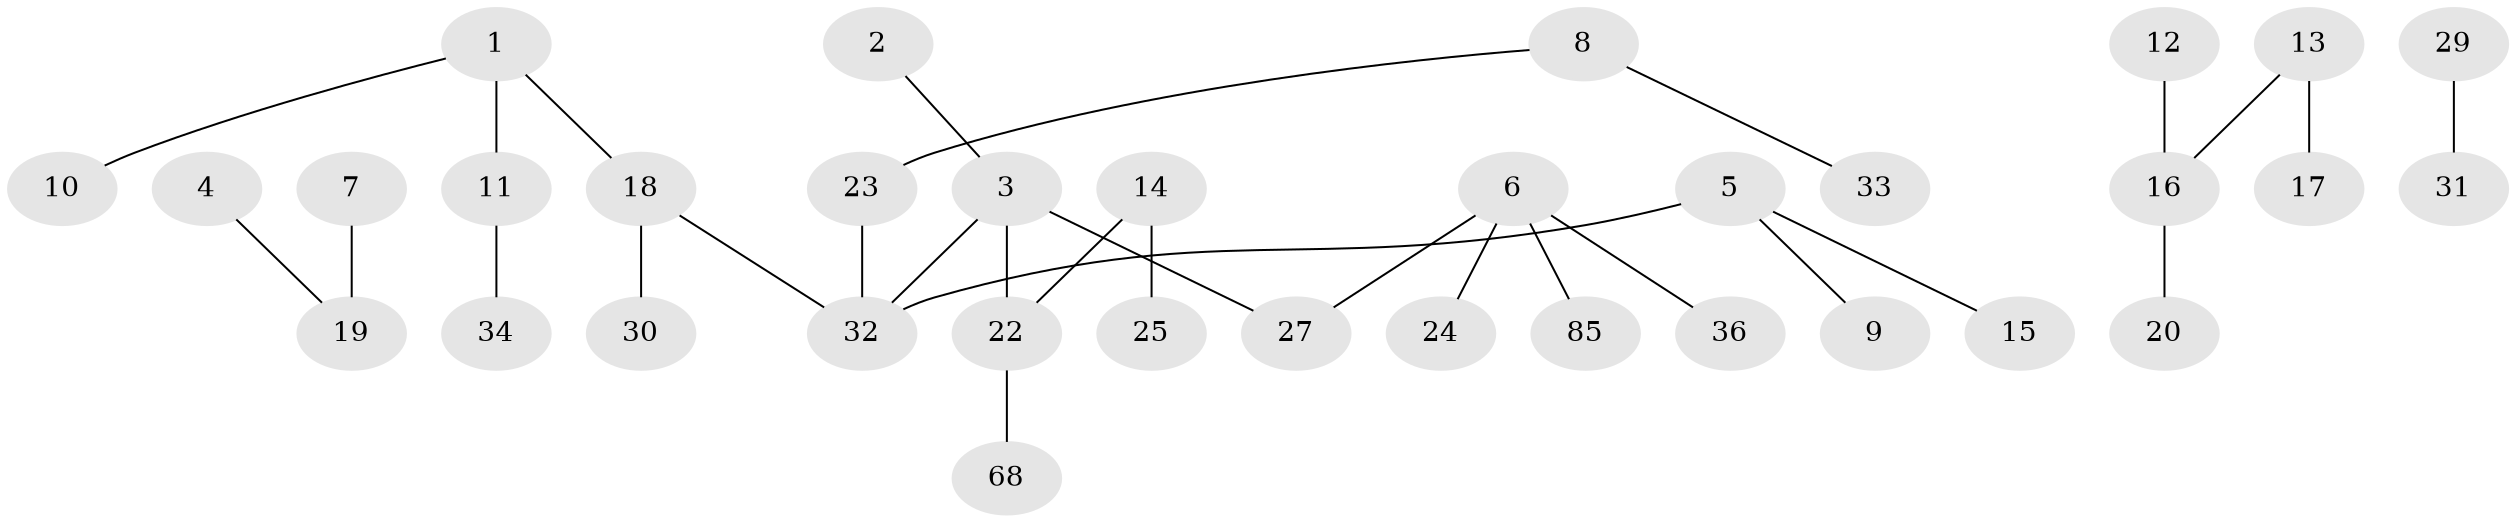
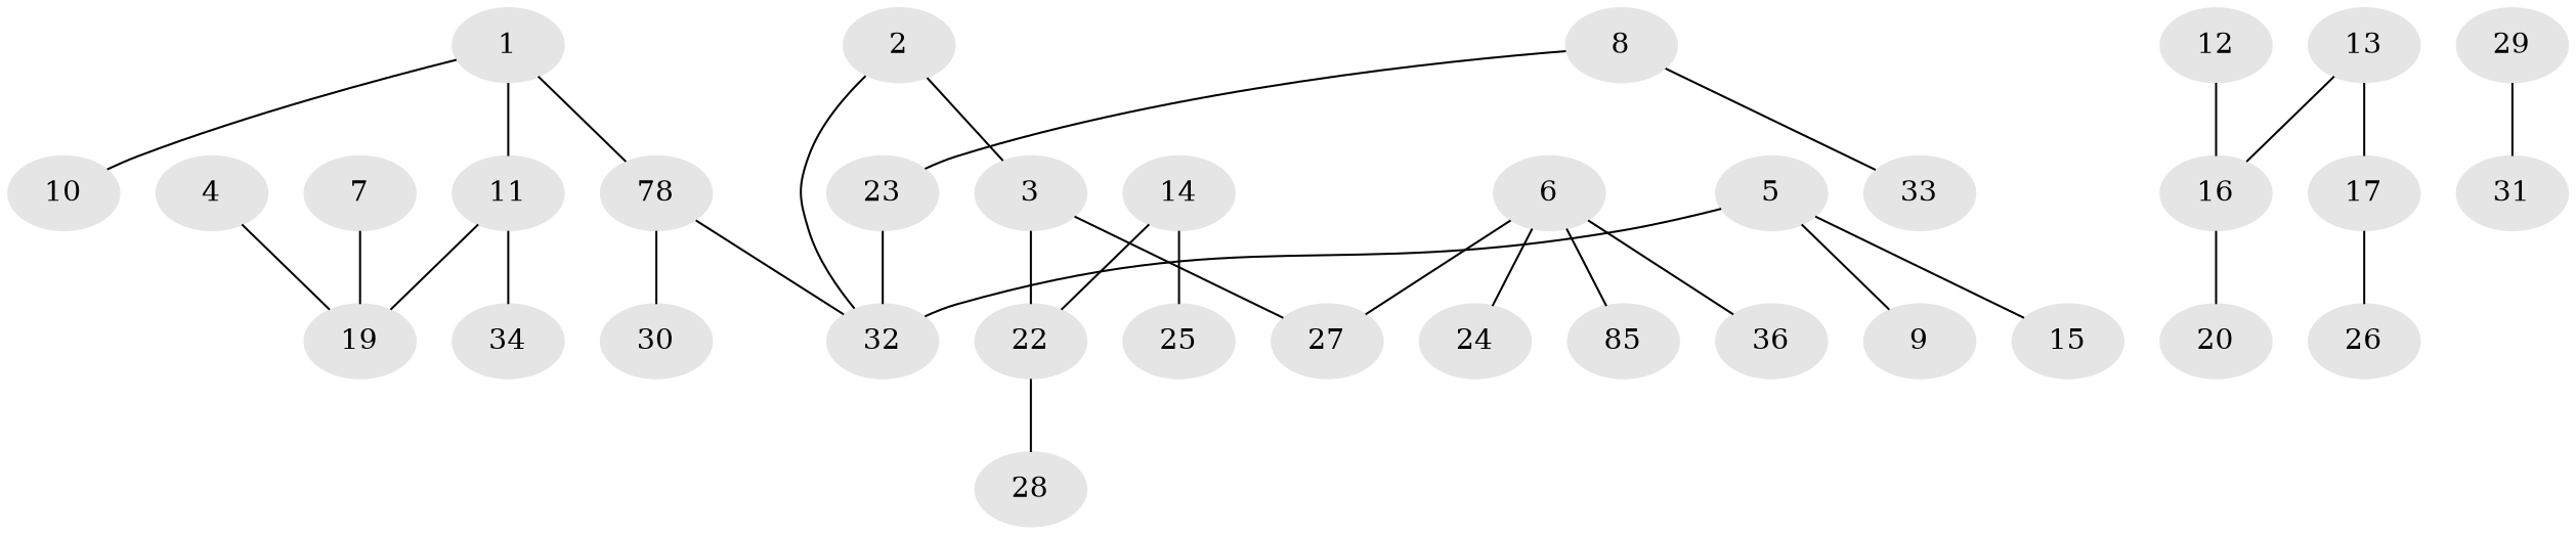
  graph {
    node [color=gray90 style=filled]
    edge [weight=1.0]
    1
    10
    11
-   18
+   18 [label=78]
    19
    34
    32
    30
    2
    3
    22
    27
-   28 [label=68]
+   28
    4
    5
    9
    15
    6
    24
    n20 [label=85]
    36
    7
    8
    33
    23
    13
    16
    17
    12
    20
+   26
    14
    25
    29
    31
    1 -- 10
    1 -- 11
    1 -- 18
+   11 -- 19
    11 -- 34
    18 -- 32
    18 -- 30
-   3 -- 32
+   2 -- 32
    2 -- 3
    3 -- 22
    3 -- 27
    22 -- 28
    4 -- 19
    5 -- 32
    5 -- 9
    5 -- 15
    6 -- 27
    6 -- 24
    6 -- n20
    6 -- 36
    7 -- 19
    8 -- 33
    8 -- 23
    23 -- 32
    13 -- 16
    13 -- 17
    16 -- 20
+   17 -- 26
    12 -- 16
    14 -- 22
    14 -- 25
    29 -- 31
  }
